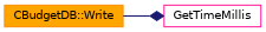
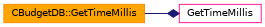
  digraph {
    rankdir=LR
    node [fontname=Helvetica fontsize=10 shape=record style=filled]
-   n1 [color=darkorange fillcolor=orange fontcolor=black height=0.2 label="CBudgetDB::Write" width=0.4]
+   n1 [color=darkorange fillcolor=orange fontcolor=black height=0.2 label="CBudgetDB::GetTimeMillis" width=0.4]
    n2 [color=deeppink fillcolor=white height=0.2 label=GetTimeMillis width=0.4]
    n1 -> n2 [color=midnightblue fontname=Helvetica fontsize=10 labelfontname=Helvetica labelfontsize=10 style=solid arrowhead=diamond]
  }
